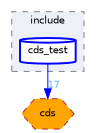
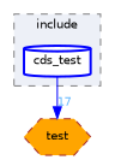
  digraph {
    compound=true
    node [fontname=Helvetica fontsize=10]
    n1 [color=blue fillcolor=white height=0.2 label=cds_test shape=cylinder style="filled,bold" width=0.4]
-   n2 [color=brown fillcolor=orange height=0.2 label=cds shape=hexagon style="filled,dashed" width=0.4]
+   n2 [color=brown fillcolor=orange height=0.2 label=test shape=hexagon style="filled,dashed" width=0.4]
    subgraph cluster_1 {
      bgcolor="#edf0f7"
      fontname=Helvetica
      fontsize=10
      label=include
      pencolor=grey50
      style="filled,dashed"
      n1
    }
    n1 -> n2 [color=blue fontcolor=steelblue1 fontname=Helvetica fontsize=10 headlabel=17 labeldistance=1.5 labelfontname=Helvetica labelfontsize=10 style=solid]
  }
